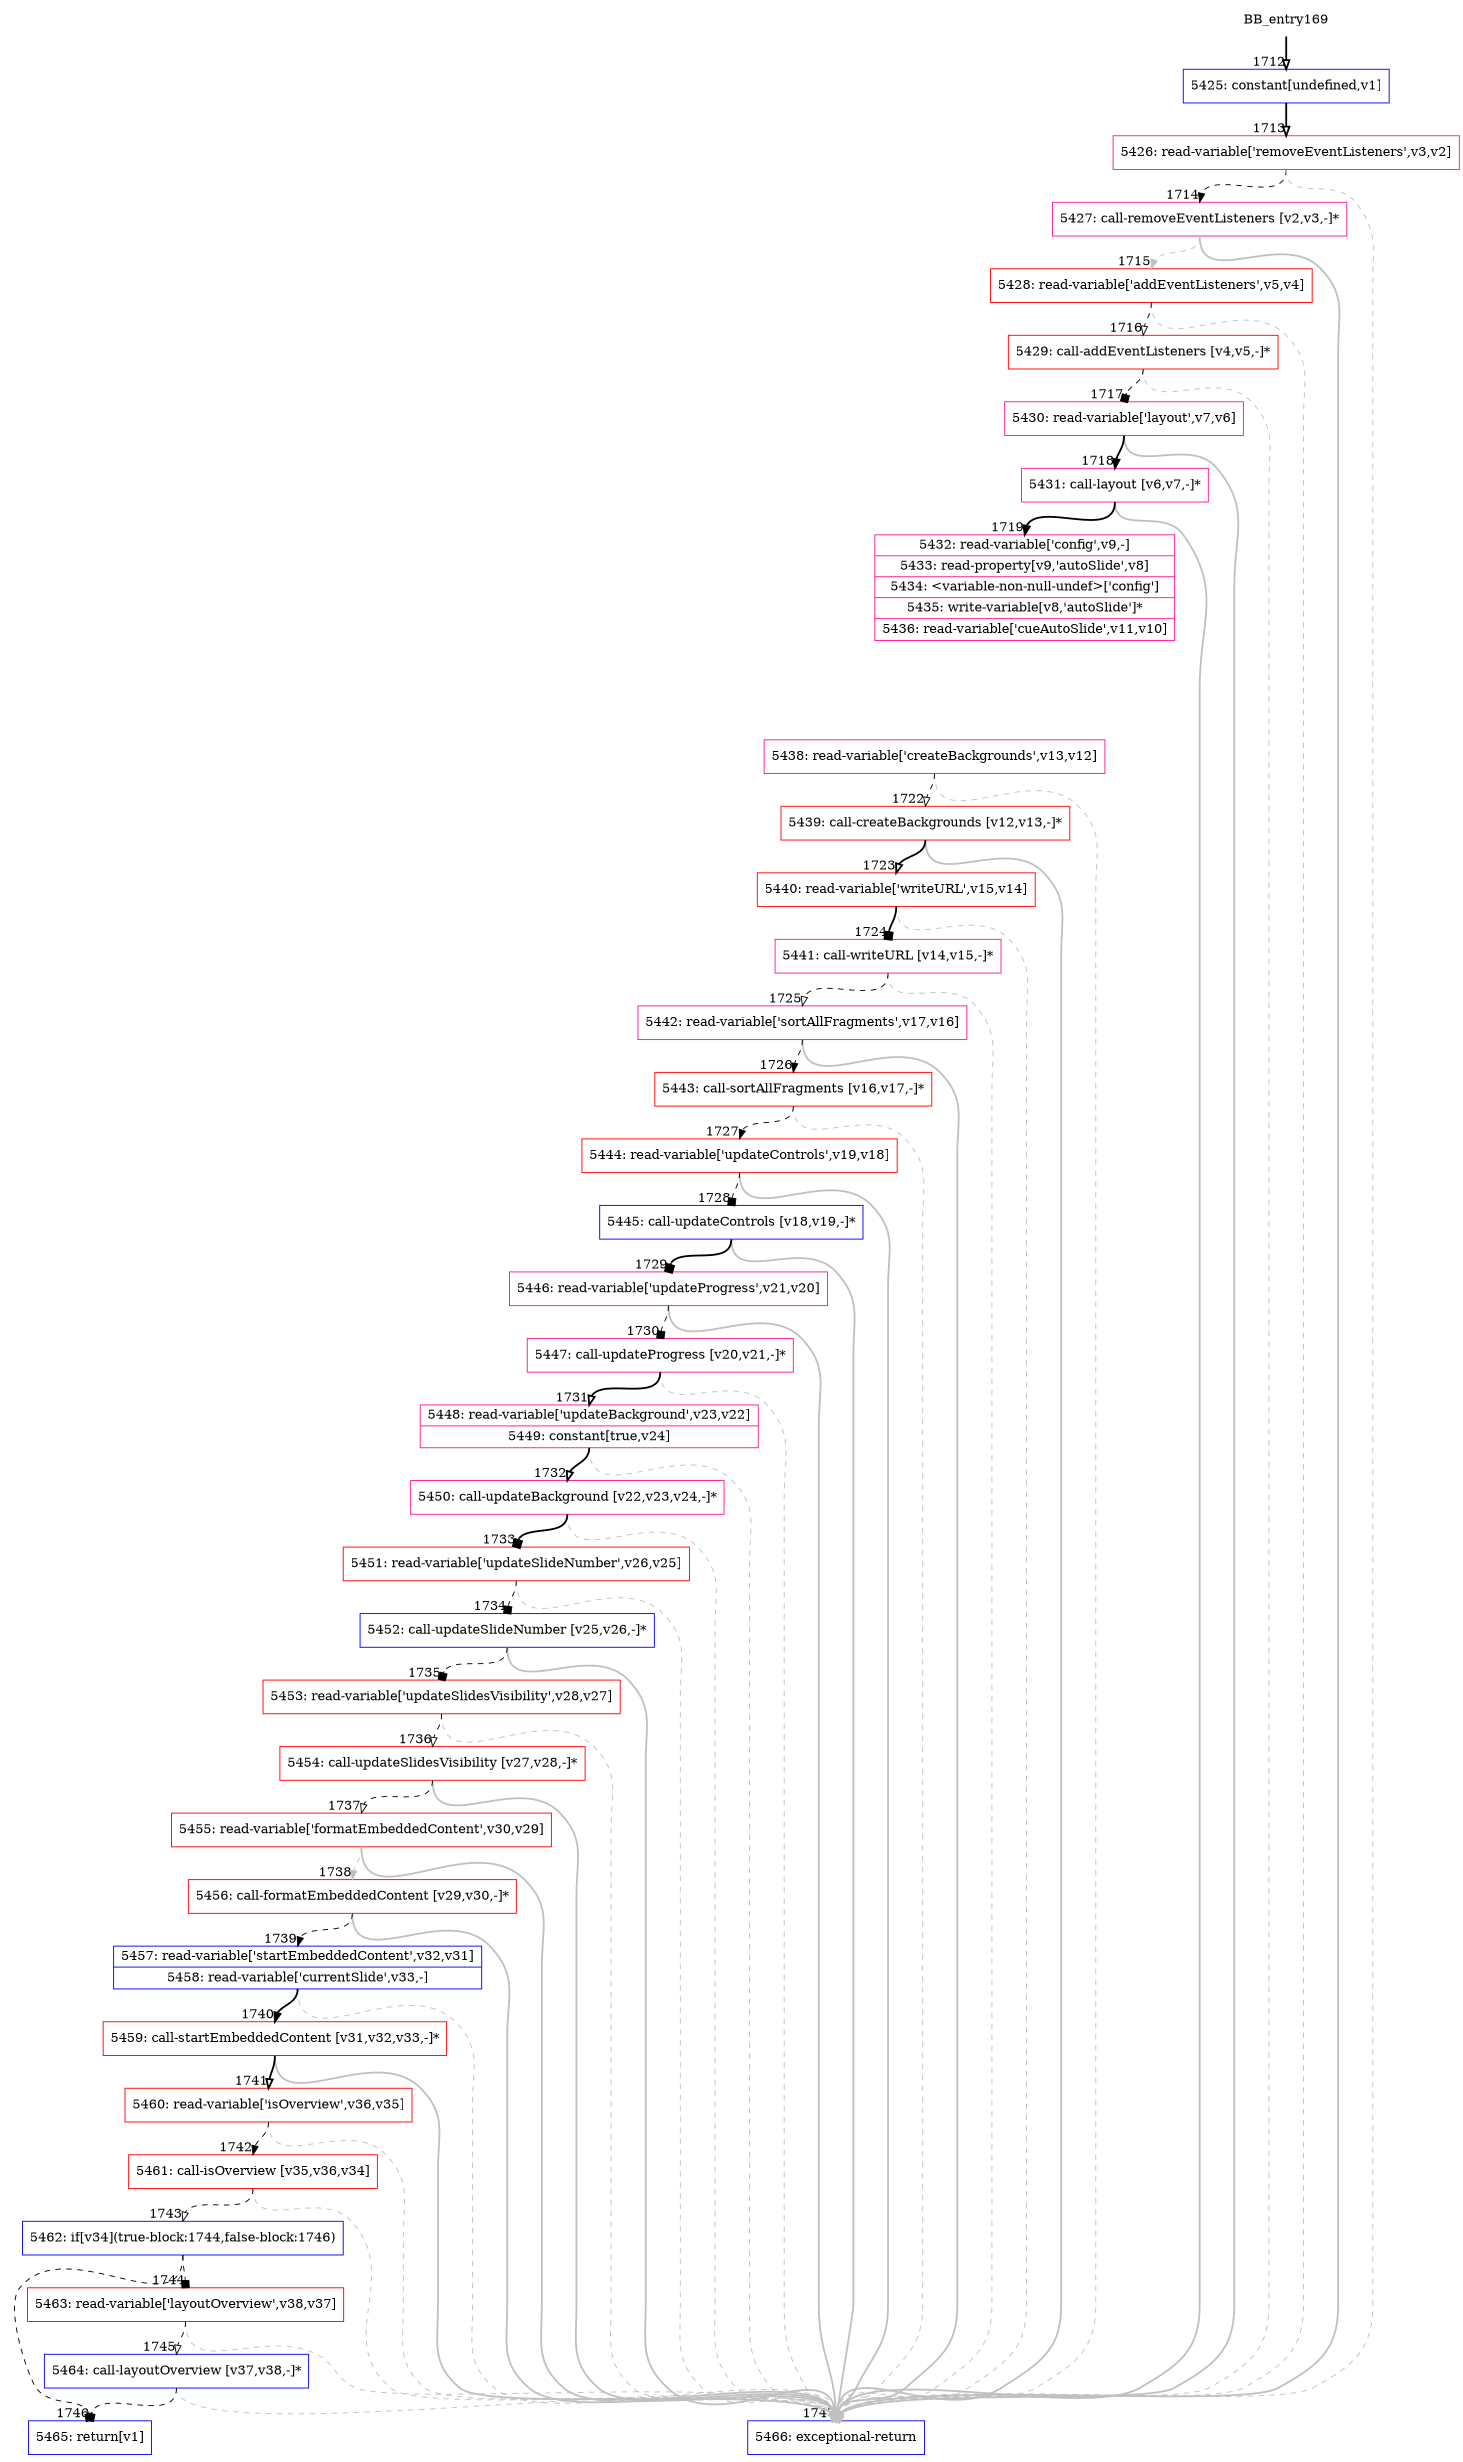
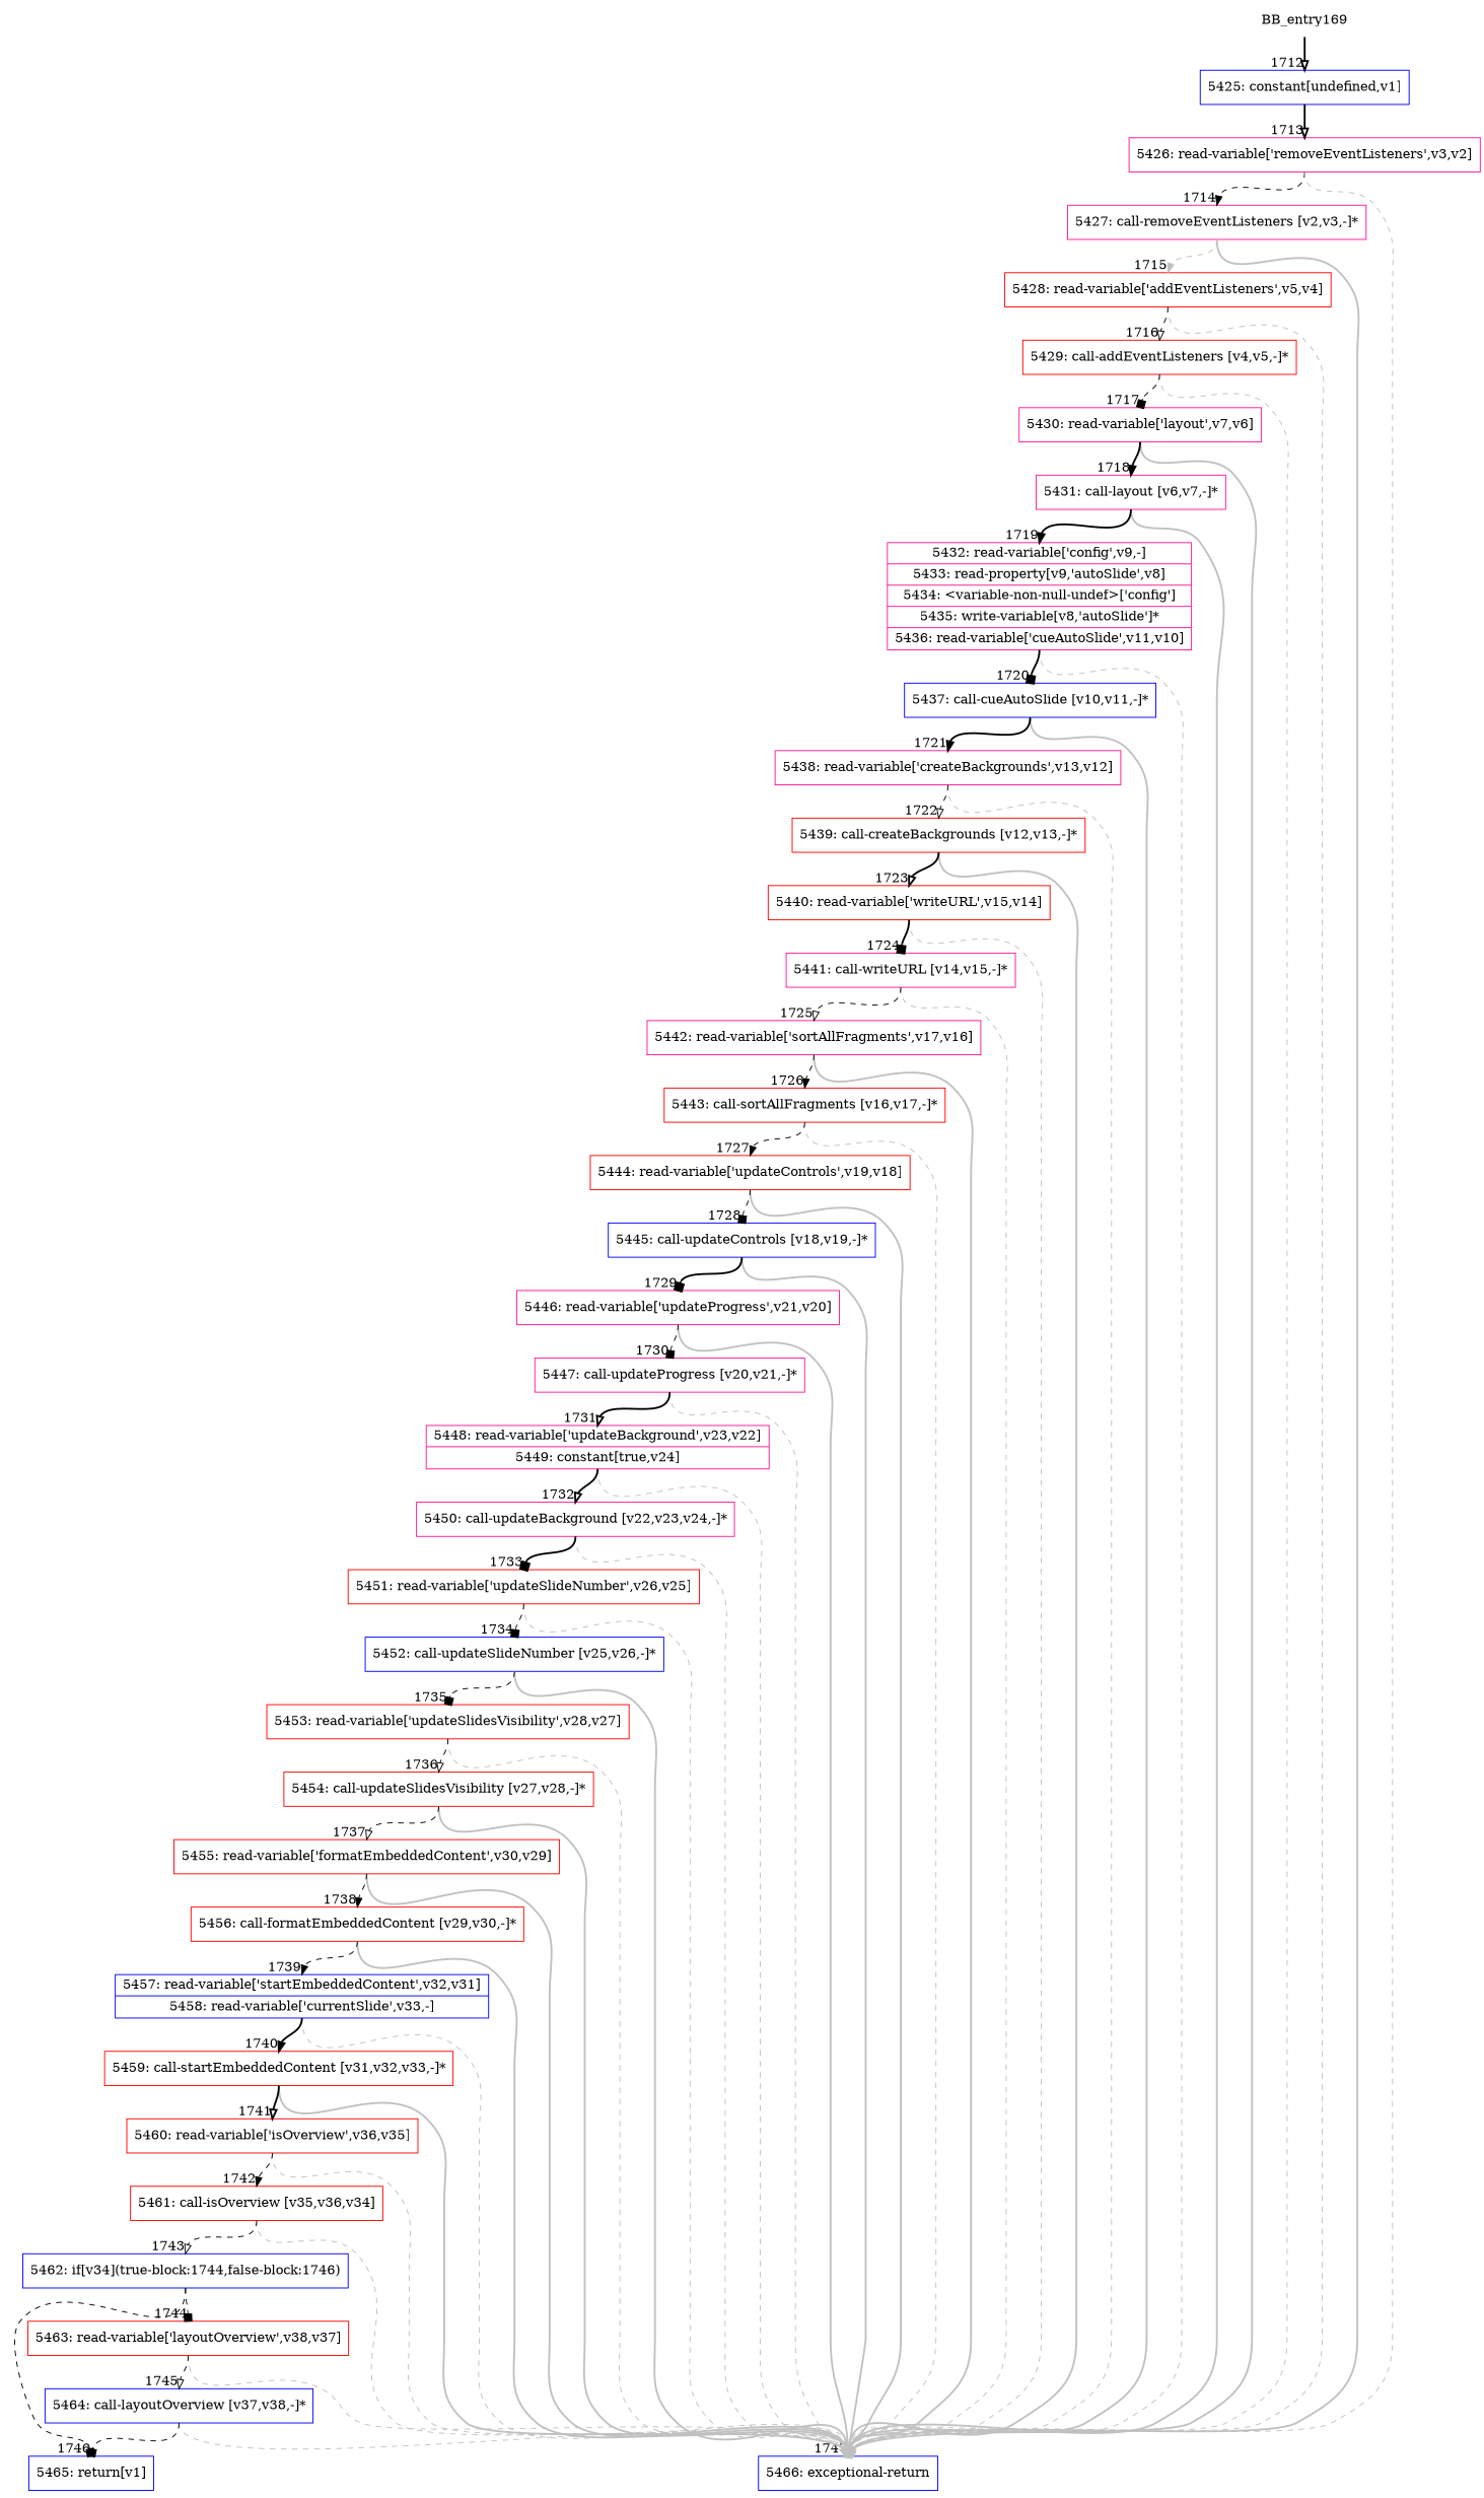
  digraph {
    rankdir=TD
    node [color=red shape=record]
    edge [arrowhead=onormal headport=n style=dashed tailport=s]
    n1 [label=BB_entry169 shape=none]
    n2 [color=blue label="{5425: constant[undefined,v1]}"]
    n3 [color=deeppink label="{5426: read-variable['removeEventListeners',v3,v2]}"]
    n4 [color=deeppink label="{5427: call-removeEventListeners [v2,v3,-]*}"]
    n5 [color=blue label="{5466: exceptional-return}"]
    n6 [label="{5428: read-variable['addEventListeners',v5,v4]}"]
    n7 [label="{5429: call-addEventListeners [v4,v5,-]*}"]
    n8 [color=deeppink label="{5430: read-variable['layout',v7,v6]}"]
    n9 [color=deeppink label="{5431: call-layout [v6,v7,-]*}"]
    n10 [color=deeppink label="{5432: read-variable['config',v9,-]|5433: read-property[v9,'autoSlide',v8]|5434: \<variable-non-null-undef\>['config']|5435: write-variable[v8,'autoSlide']*|5436: read-variable['cueAutoSlide',v11,v10]}"]
+   n11 [color=blue label="{5437: call-cueAutoSlide [v10,v11,-]*}"]
    n12 [color=deeppink label="{5438: read-variable['createBackgrounds',v13,v12]}"]
    n13 [label="{5439: call-createBackgrounds [v12,v13,-]*}"]
    n14 [label="{5440: read-variable['writeURL',v15,v14]}"]
    n15 [color=deeppink label="{5441: call-writeURL [v14,v15,-]*}"]
    n16 [color=deeppink label="{5442: read-variable['sortAllFragments',v17,v16]}"]
    n17 [label="{5443: call-sortAllFragments [v16,v17,-]*}"]
    n18 [label="{5444: read-variable['updateControls',v19,v18]}"]
    n19 [color=blue label="{5445: call-updateControls [v18,v19,-]*}"]
    n20 [color=deeppink label="{5446: read-variable['updateProgress',v21,v20]}"]
    n21 [color=deeppink label="{5447: call-updateProgress [v20,v21,-]*}"]
    n22 [color=deeppink label="{5448: read-variable['updateBackground',v23,v22]|5449: constant[true,v24]}"]
    n23 [color=deeppink label="{5450: call-updateBackground [v22,v23,v24,-]*}"]
    n24 [label="{5451: read-variable['updateSlideNumber',v26,v25]}"]
    n25 [color=blue label="{5452: call-updateSlideNumber [v25,v26,-]*}"]
    n26 [label="{5453: read-variable['updateSlidesVisibility',v28,v27]}"]
    n27 [label="{5454: call-updateSlidesVisibility [v27,v28,-]*}"]
    n28 [label="{5455: read-variable['formatEmbeddedContent',v30,v29]}"]
    n29 [label="{5456: call-formatEmbeddedContent [v29,v30,-]*}"]
    n30 [color=blue label="{5457: read-variable['startEmbeddedContent',v32,v31]|5458: read-variable['currentSlide',v33,-]}"]
    n31 [label="{5459: call-startEmbeddedContent [v31,v32,v33,-]*}"]
    n32 [label="{5460: read-variable['isOverview',v36,v35]}"]
    n33 [label="{5461: call-isOverview [v35,v36,v34]}"]
    n34 [color=blue label="{5462: if[v34](true-block:1744,false-block:1746)}"]
    n35 [label="{5463: read-variable['layoutOverview',v38,v37]}"]
    n36 [color=blue label="{5465: return[v1]}"]
    n37 [color=blue label="{5464: call-layoutOverview [v37,v38,-]*}"]
    n1 -> n2 [headlabel="    1712" style=bold]
    n2 -> n3 [headlabel="      1713" style=bold]
    n3 -> n4 [arrowhead=normal headlabel="      1714"]
    n3 -> n5 [arrowhead=normal color=gray headlabel="      1747"]
    n4 -> n5 [color=gray style=bold]
    n4 -> n6 [arrowhead=normal color=gray headlabel="      1715"]
    n6 -> n5 [color=gray]
    n6 -> n7 [headlabel="      1716"]
    n7 -> n5 [color=gray]
    n7 -> n8 [arrowhead=box headlabel="      1717"]
    n8 -> n5 [arrowhead=box color=gray style=bold]
    n8 -> n9 [arrowhead=normal headlabel="      1718" style=bold]
    n9 -> n5 [arrowhead=box color=gray style=bold]
    n9 -> n10 [arrowhead=normal headlabel="      1719" style=bold]
+   n10 -> n5 [arrowhead=box color=gray]
+   n10 -> n11 [arrowhead=box headlabel="      1720" style=bold]
+   n11 -> n5 [color=gray style=bold]
+   n11 -> n12 [arrowhead=normal headlabel="      1721" style=bold]
    n12 -> n5 [arrowhead=normal color=gray]
    n12 -> n13 [headlabel="      1722"]
    n13 -> n5 [arrowhead=normal color=gray style=bold]
    n13 -> n14 [headlabel="      1723" style=bold]
    n14 -> n5 [arrowhead=box color=gray]
    n14 -> n15 [arrowhead=box headlabel="      1724" style=bold]
    n15 -> n5 [color=gray]
    n15 -> n16 [headlabel="      1725"]
    n16 -> n5 [arrowhead=box color=gray style=bold]
    n16 -> n17 [arrowhead=normal headlabel="      1726"]
    n17 -> n5 [arrowhead=box color=gray]
    n17 -> n18 [arrowhead=normal headlabel="      1727"]
    n18 -> n5 [arrowhead=normal color=gray style=bold]
    n18 -> n19 [arrowhead=box headlabel="      1728"]
    n19 -> n5 [arrowhead=normal color=gray style=bold]
    n19 -> n20 [arrowhead=box headlabel="      1729" style=bold]
    n20 -> n5 [color=gray style=bold]
    n20 -> n21 [arrowhead=box headlabel="      1730"]
    n21 -> n5 [arrowhead=box color=gray]
    n21 -> n22 [headlabel="      1731" style=bold]
    n22 -> n5 [color=gray]
    n22 -> n23 [headlabel="      1732" style=bold]
    n23 -> n5 [color=gray]
    n23 -> n24 [arrowhead=box headlabel="      1733" style=bold]
    n24 -> n5 [arrowhead=box color=gray]
    n24 -> n25 [arrowhead=box headlabel="      1734"]
    n25 -> n5 [color=gray style=bold]
    n25 -> n26 [arrowhead=box headlabel="      1735"]
    n26 -> n5 [color=gray]
    n26 -> n27 [headlabel="      1736"]
    n27 -> n5 [arrowhead=box color=gray style=bold]
    n27 -> n28 [headlabel="      1737"]
    n28 -> n5 [arrowhead=box color=gray style=bold]
-   n28 -> n29 [arrowhead=normal headlabel="      1738" color=gray]
+   n28 -> n29 [arrowhead=normal headlabel="      1738"]
    n29 -> n5 [color=gray style=bold]
    n29 -> n30 [arrowhead=normal headlabel="      1739"]
    n30 -> n5 [arrowhead=normal color=gray]
    n30 -> n31 [arrowhead=normal headlabel="      1740" style=bold]
    n31 -> n5 [arrowhead=normal color=gray style=bold]
    n31 -> n32 [headlabel="      1741" style=bold]
    n32 -> n5 [color=gray]
    n32 -> n33 [arrowhead=normal headlabel="      1742"]
    n33 -> n5 [arrowhead=normal color=gray]
    n33 -> n34 [headlabel="      1743"]
    n34 -> n35 [arrowhead=box headlabel="      1744"]
    n34 -> n36 [arrowhead=box headlabel="      1746"]
    n35 -> n5 [color=gray]
    n35 -> n37 [headlabel="      1745"]
    n37 -> n5 [arrowhead=box color=gray]
    n37 -> n36 [arrowhead=box]
  }
